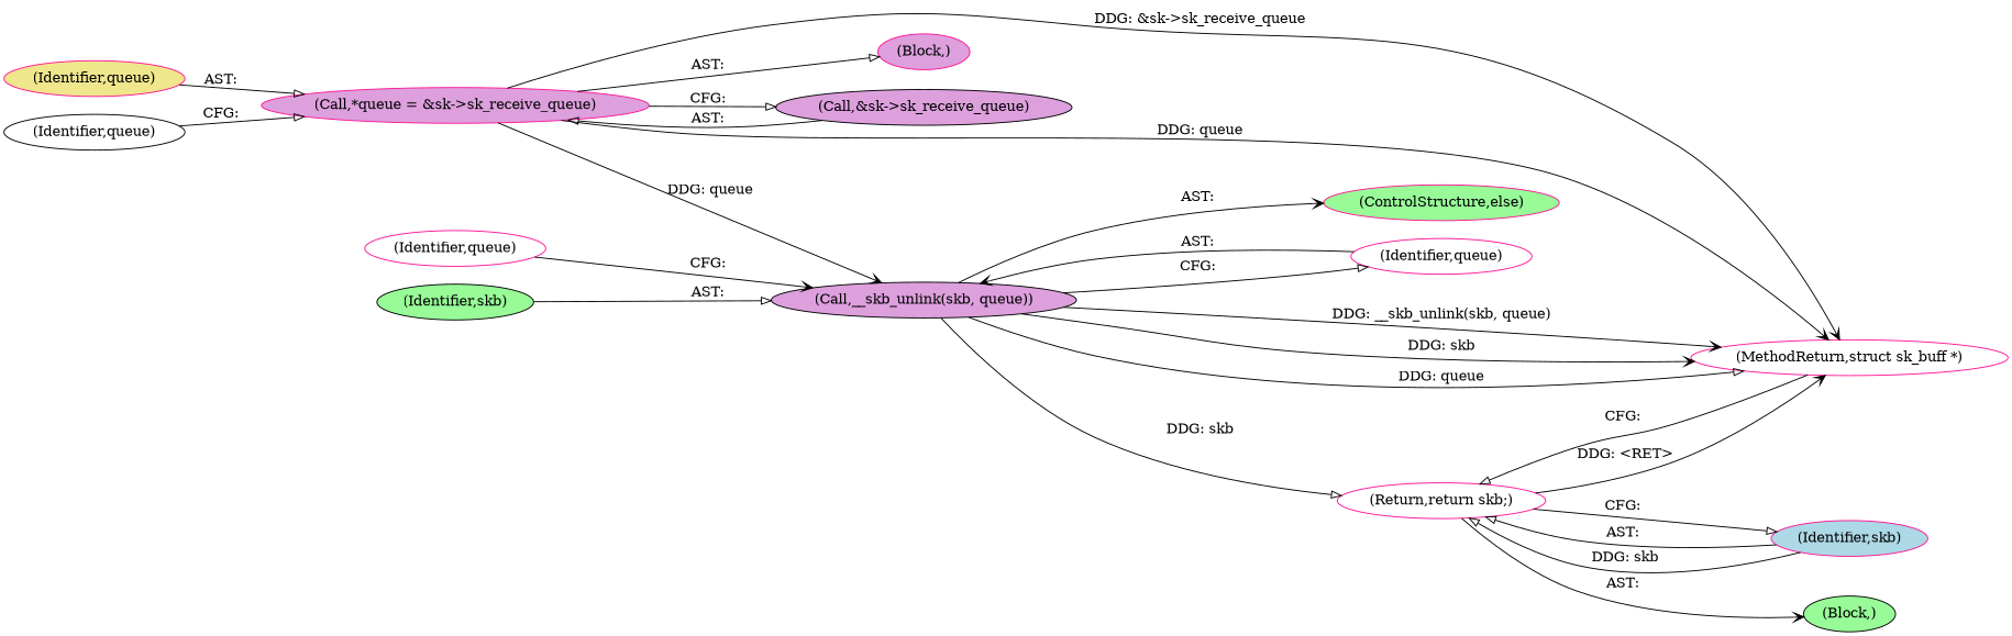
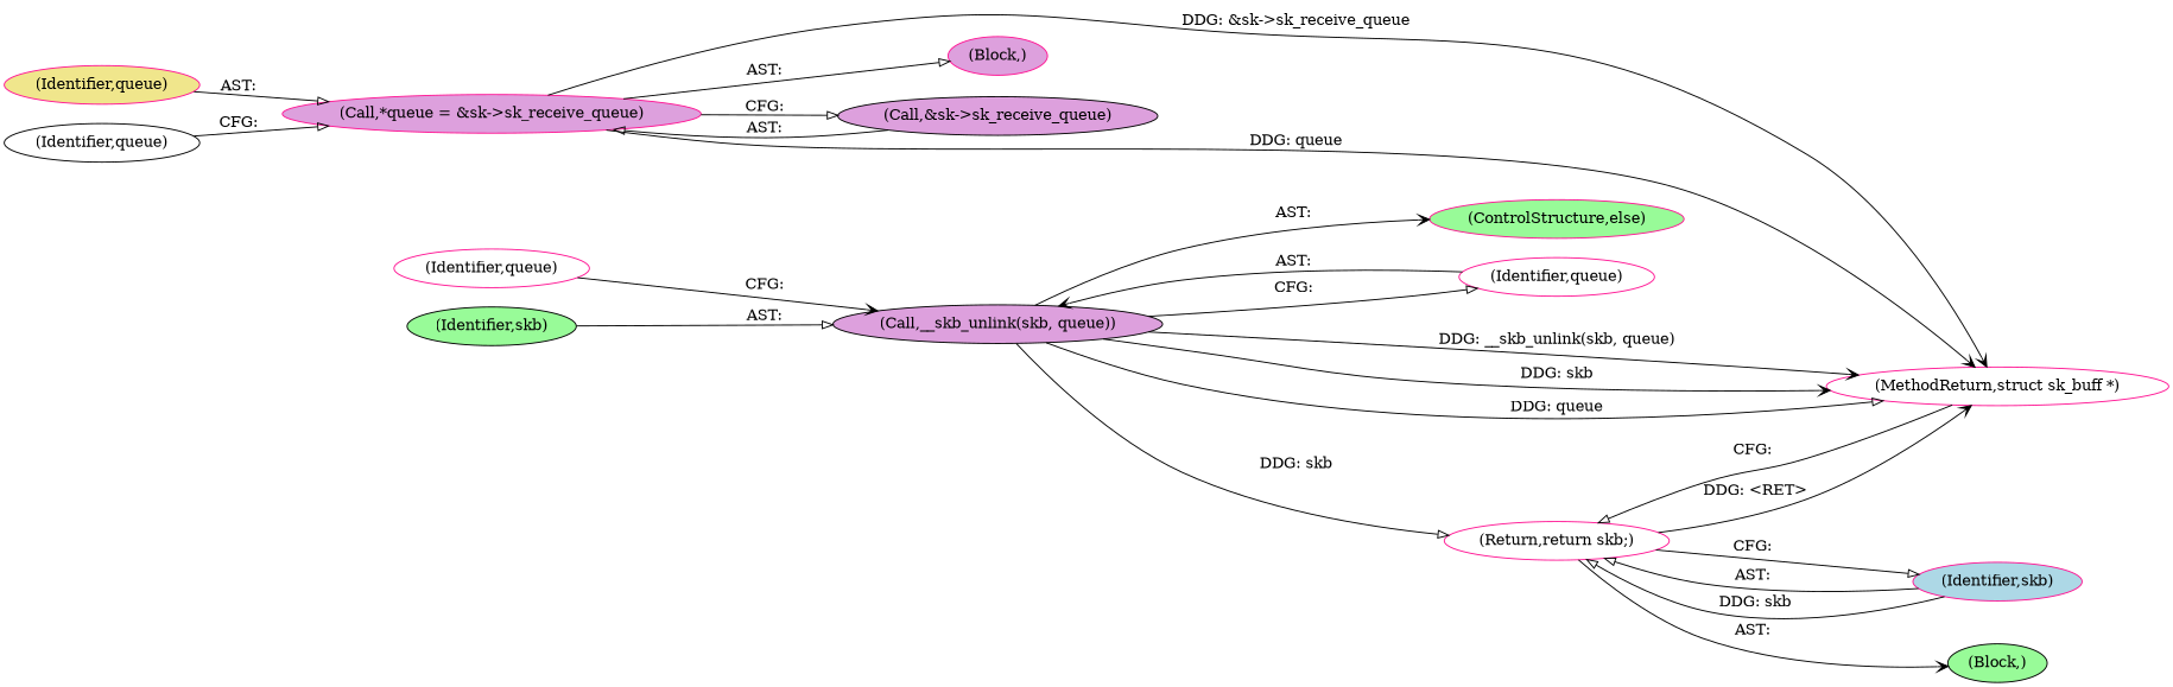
  digraph {
    rankdir=LR
    node [color=deeppink fillcolor=white style=filled]
    edge [arrowhead=onormal]
    n1 [color=black fillcolor=plum label="(Call,__skb_unlink(skb, queue))"]
    n2 [label="(Return,return skb;)"]
    n3 [label="(Identifier,queue)"]
    n4 [label="(MethodReturn,struct sk_buff *)"]
    n5 [fillcolor=palegreen label="(ControlStructure,else)"]
    n6 [fillcolor=lightblue label="(Identifier,skb)"]
    n7 [color=black fillcolor=palegreen label="(Block,)"]
    n8 [fillcolor=plum label="(Call,*queue = &sk->sk_receive_queue)"]
    n9 [color=black fillcolor=plum label="(Call,&sk->sk_receive_queue)"]
    n10 [fillcolor=plum label="(Block,)"]
    n11 [fillcolor=khaki label="(Identifier,queue)"]
    n12 [color=black label="(Identifier,queue)"]
    n13 [label="(Identifier,queue)"]
    n14 [color=black fillcolor=palegreen label="(Identifier,skb)"]
    n1 -> n2 [label="DDG: skb"]
    n1 -> n3 [label="CFG: "]
    n1 -> n4 [arrowhead=vee label="DDG: __skb_unlink(skb, queue)"]
    n1 -> n4 [arrowhead=vee label="DDG: skb"]
    n1 -> n4 [label="DDG: queue"]
    n1 -> n5 [arrowhead=vee label="AST: "]
    n2 -> n4 [arrowhead=vee label="DDG: <RET>"]
    n2 -> n6 [label="CFG: "]
    n2 -> n7 [arrowhead=vee label="AST: "]
    n3 -> n1 [arrowhead=vee label="AST: "]
    n4 -> n2 [label="CFG: "]
    n6 -> n2 [label="AST: "]
    n6 -> n2 [label="DDG: skb"]
-   n8 -> n1 [arrowhead=vee label="DDG: queue"]
    n8 -> n4 [arrowhead=vee label="DDG: &sk->sk_receive_queue"]
    n8 -> n4 [arrowhead=vee label="DDG: queue"]
    n8 -> n9 [label="CFG: "]
    n8 -> n10 [label="AST: "]
    n9 -> n8 [label="AST: "]
    n11 -> n8 [label="AST: "]
    n12 -> n8 [label="CFG: "]
    n13 -> n1 [arrowhead=vee label="CFG: "]
    n14 -> n1 [label="AST: "]
  }
